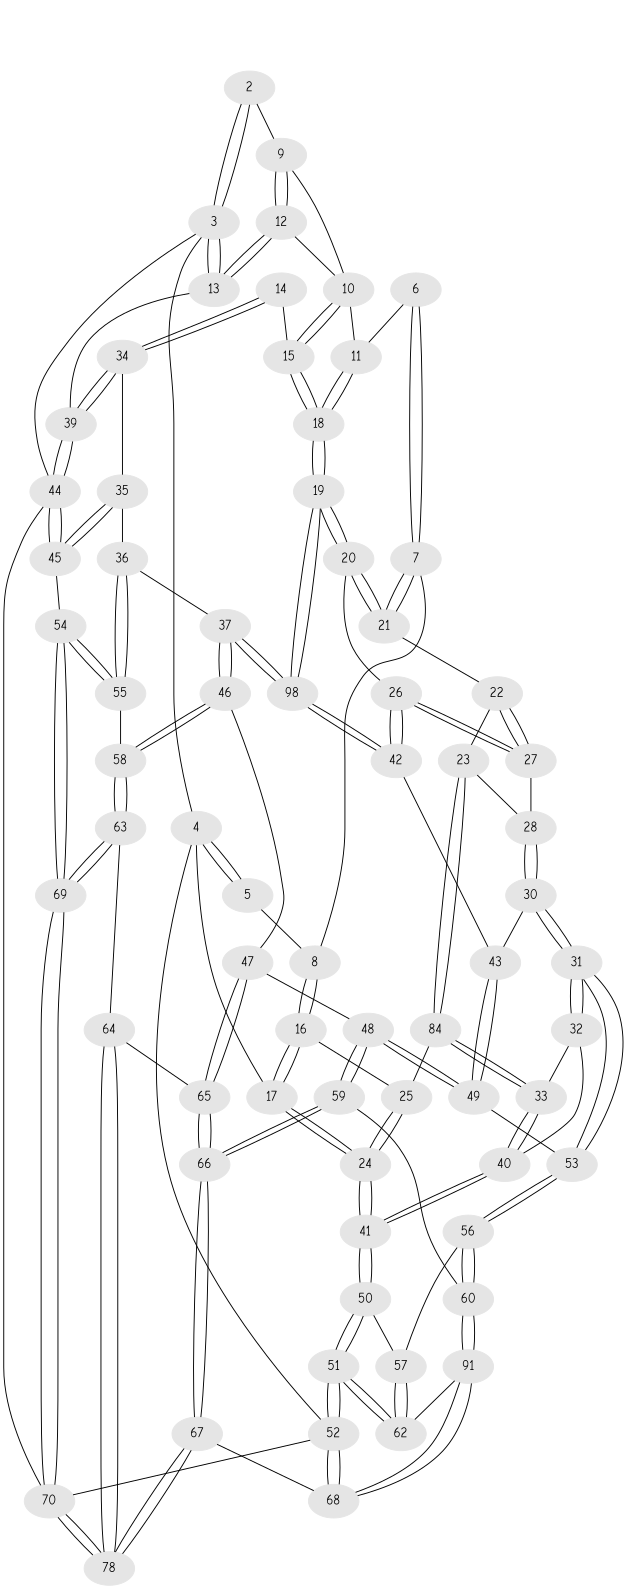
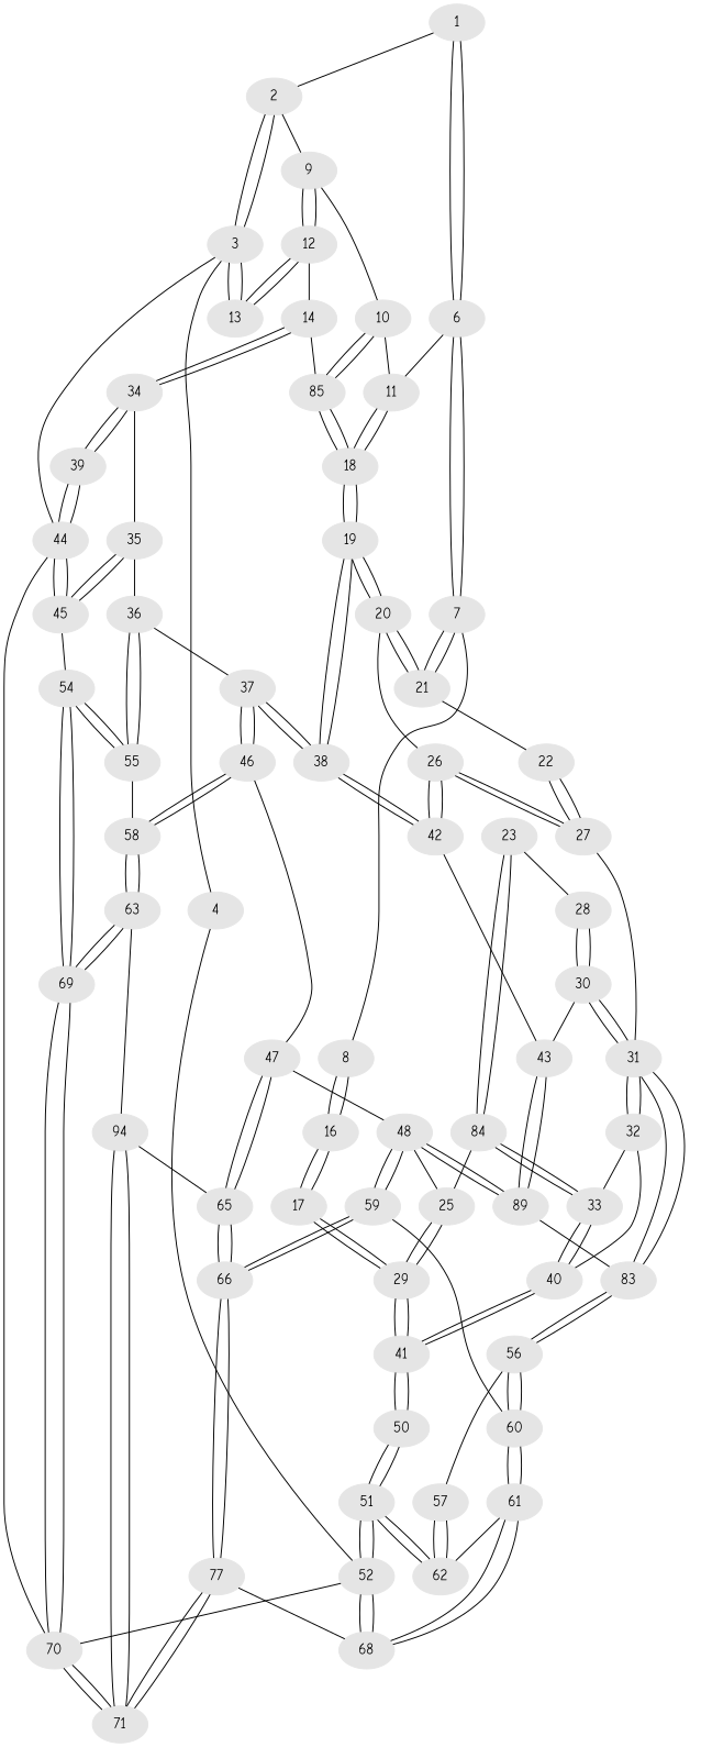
  graph {
    fontname="Comic Neue"
    node [color=gray90 fontname="Comic Neue" style=filled]
    edge [fontname="Comic Neue"]
+   1
    2
    6
    3
    9
    7
    11
    4
    13
    44
    10
    12
-   5
    17
    52
    39
    45
    70
    8
-   29 [label=24]
+   29
    68
    16
    21
    18
    22
    25
-   15
+   15 [label=85]
    14
    19
    34
    35
    41
    20
-   38 [label=98]
+   38
    26
    42
    27
    23
    n39 [label=84]
    28
    33
    30
    40
    43
    31
    50
    32
-   53
-   49
+   53 [label=83]
+   49 [label=89]
    56
    36
    37
    55
    54
    46
    58
    47
    51
    57
-   71 [label=78]
+   71
    69
    48
    65
    63
    59
    66
    60
    62
-   61 [label=91]
-   64
-   67
+   61
+   64 [label=94]
+   67 [label=77]
+   1 -- 2
+   1 -- 6
+   1 -- 6
    2 -- 3
    2 -- 3
    2 -- 9
    6 -- 7
    6 -- 7
    6 -- 11
    3 -- 4
    3 -- 13
    3 -- 13
    3 -- 44
    9 -- 10
    9 -- 12
    9 -- 12
    7 -- 8
    7 -- 21
    7 -- 21
    11 -- 18
    11 -- 18
-   4 -- 5
-   4 -- 5
-   4 -- 17
    4 -- 52
-   13 -- 39
    44 -- 45
    44 -- 45
    44 -- 70
    10 -- 11
    10 -- 15
    10 -- 15
    12 -- 13
    12 -- 13
-   12 -- 10
-   5 -- 8
+   12 -- 14
    17 -- 29
    17 -- 29
    52 -- 70
    52 -- 68
    52 -- 68
    39 -- 44
    39 -- 44
    45 -- 54
    70 -- 71
    70 -- 71
    8 -- 16
    8 -- 16
    29 -- 41
    29 -- 41
    16 -- 17
    16 -- 17
-   16 -- 25
+   48 -- 25
    21 -- 22
    18 -- 19
    18 -- 19
    22 -- 27
    22 -- 27
-   22 -- 23
    25 -- 29
    25 -- 29
    15 -- 18
    15 -- 18
    14 -- 15
    14 -- 34
    14 -- 34
    19 -- 20
    19 -- 20
    19 -- 38
    19 -- 38
    34 -- 39
    34 -- 39
    34 -- 35
    35 -- 45
    35 -- 45
    35 -- 36
    41 -- 50
    41 -- 50
    20 -- 21
    20 -- 21
    20 -- 26
    38 -- 42
    38 -- 42
    26 -- 42
    26 -- 42
    26 -- 27
    26 -- 27
    42 -- 43
-   27 -- 28
+   27 -- 31
    23 -- n39
    23 -- n39
    23 -- 28
    n39 -- 25
    n39 -- 33
    n39 -- 33
    28 -- 30
    28 -- 30
    33 -- 40
    33 -- 40
    30 -- 43
    30 -- 31
    30 -- 31
    40 -- 41
    40 -- 41
    43 -- 49
    43 -- 49
    31 -- 32
    31 -- 32
    31 -- 53
    31 -- 53
    50 -- 51
    50 -- 51
-   50 -- 57
    32 -- 33
    32 -- 40
    53 -- 56
    53 -- 56
    49 -- 53
    56 -- 57
    56 -- 60
    56 -- 60
    36 -- 37
    36 -- 55
    36 -- 55
    37 -- 38
    37 -- 38
    37 -- 46
    37 -- 46
    55 -- 58
    54 -- 55
    54 -- 55
    54 -- 69
    54 -- 69
    46 -- 58
    46 -- 58
    46 -- 47
    58 -- 63
    58 -- 63
    47 -- 48
    47 -- 65
    47 -- 65
    51 -- 52
    51 -- 52
    51 -- 62
    51 -- 62
    57 -- 62
    57 -- 62
    69 -- 70
    69 -- 70
    48 -- 49
    48 -- 49
    48 -- 59
    48 -- 59
    65 -- 66
    65 -- 66
    63 -- 69
    63 -- 69
    63 -- 64
    59 -- 66
    59 -- 66
    59 -- 60
    66 -- 67
    66 -- 67
    60 -- 61
    60 -- 61
    61 -- 68
    61 -- 68
    61 -- 62
    64 -- 71
    64 -- 71
    64 -- 65
    67 -- 68
    67 -- 71
    67 -- 71
  }
